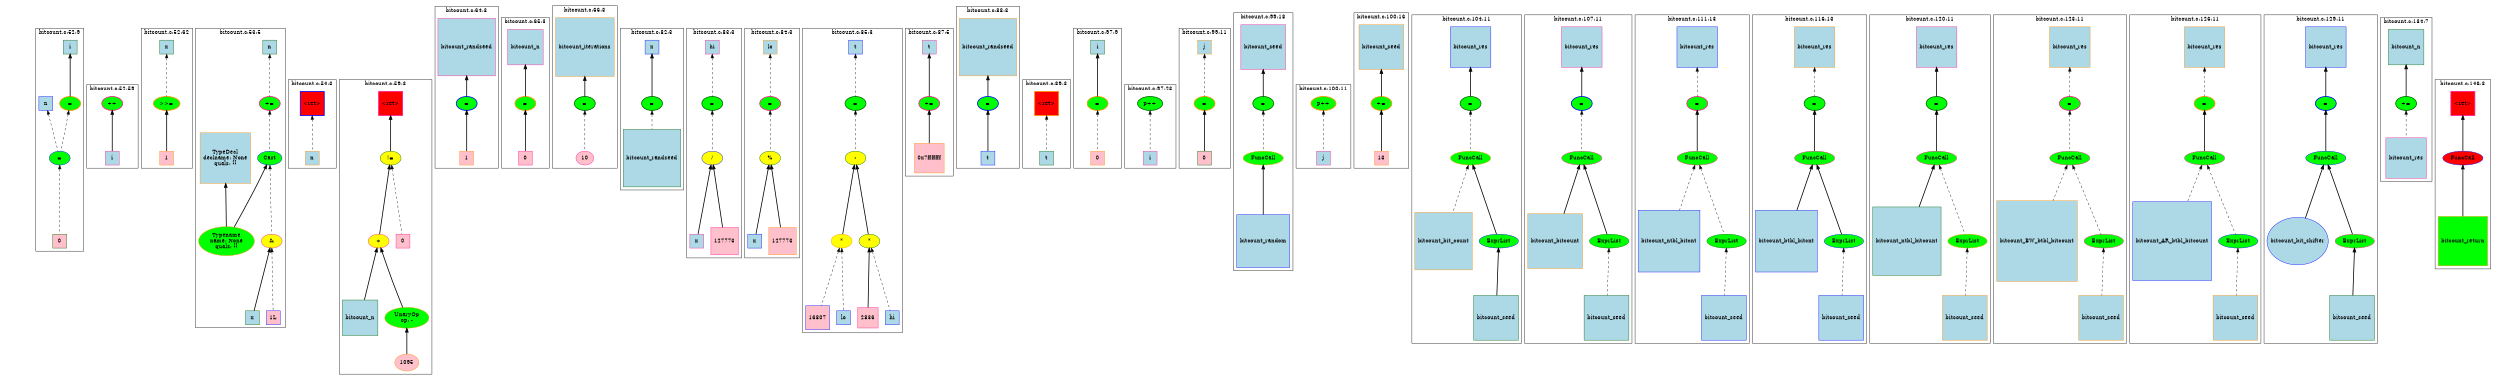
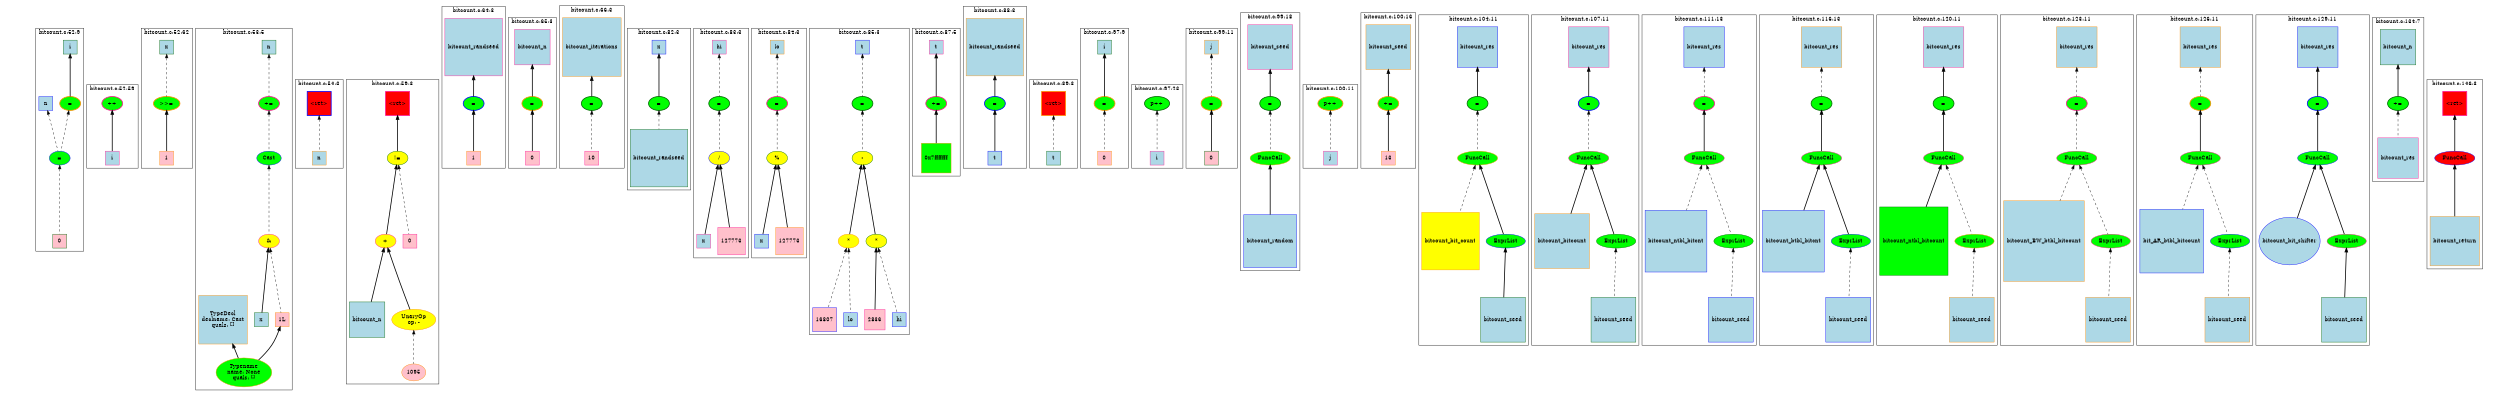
  strict graph {
    newrank=true
    node [style=filled color=darkorange fillcolor=lightblue shape=square]
    edge [style=bold dir=back]
    rank2 [height=0.5 style=invis width=0.013889 color="" fillcolor="" shape=""]
    n2 [fillcolor=green height=0.5 label="=" style="filled,bold" width=0.75 shape=""]
    n3 [color=deeppink fillcolor=green height=0.5 label="++" style="filled,bold" width=0.75 shape=""]
    n4 [fillcolor=green height=0.5 label=">>=" style="filled,bold" width=0.75 shape=""]
    n5 [color=deeppink fillcolor=green height=0.5 label="+=" style="filled,bold" width=0.75 shape=""]
    n6 [color=blue fillcolor=red height=0.65278 label="\<ret\>" style="filled,bold" width=0.65278]
    n7 [color=deeppink fillcolor=red height=0.65278 label="\<ret\>" style="filled,bold" width=0.65278]
    n8 [color=blue fillcolor=green height=0.5 label="=" style="filled,bold" width=0.75 shape=""]
    n9 [fillcolor=green height=0.5 label="=" style="filled,bold" width=0.75 shape=""]
    n10 [color=darkgreen fillcolor=green height=0.5 label="=" style="filled,bold" width=0.75 shape=""]
    n11 [color=darkgreen fillcolor=green height=0.5 label="=" style="filled,bold" width=0.75 shape=""]
    n12 [color=darkgreen fillcolor=green height=0.5 label="=" style="filled,bold" width=0.75 shape=""]
    n13 [color=deeppink fillcolor=green height=0.5 label="=" style="filled,bold" width=0.75 shape=""]
    n14 [color=darkgreen fillcolor=green height=0.5 label="=" style="filled,bold" width=0.75 shape=""]
    n15 [color=deeppink fillcolor=green height=0.5 label="+=" style="filled,bold" width=0.75 shape=""]
    n16 [color=blue fillcolor=green height=0.5 label="=" style="filled,bold" width=0.75 shape=""]
    n17 [fillcolor=red height=0.65278 label="\<ret\>" style="filled,bold" width=0.65278]
    n18 [fillcolor=green height=0.5 label="=" style="filled,bold" width=0.75 shape=""]
    n19 [color=darkgreen fillcolor=green height=0.5 label="p++" style="filled,bold" width=0.75 shape=""]
    n20 [fillcolor=green height=0.5 label="=" style="filled,bold" width=0.75 shape=""]
    n21 [color=darkgreen fillcolor=green height=0.5 label="=" style="filled,bold" width=0.75 shape=""]
    n22 [fillcolor=green height=0.5 label="p++" style="filled,bold" width=0.75 shape=""]
    n23 [fillcolor=green height=0.5 label="+=" style="filled,bold" width=0.75 shape=""]
    n24 [color=darkgreen fillcolor=green height=0.5 label="=" style="filled,bold" width=0.75 shape=""]
    n25 [color=blue fillcolor=green height=0.5 label="=" style="filled,bold" width=0.75 shape=""]
    n26 [color=deeppink fillcolor=green height=0.5 label="=" style="filled,bold" width=0.75 shape=""]
    n27 [color=darkgreen fillcolor=green height=0.5 label="=" style="filled,bold" width=0.75 shape=""]
    n28 [color=darkgreen fillcolor=green height=0.5 label="=" style="filled,bold" width=0.75 shape=""]
    n29 [color=deeppink fillcolor=green height=0.5 label="=" style="filled,bold" width=0.75 shape=""]
    n30 [fillcolor=green height=0.5 label="=" style="filled,bold" width=0.75 shape=""]
    n31 [color=blue fillcolor=green height=0.5 label="=" style="filled,bold" width=0.75 shape=""]
    n32 [color=darkgreen fillcolor=green height=0.5 label="+=" style="filled,bold" width=0.75 shape=""]
    n33 [color=deeppink fillcolor=red height=0.65278 label="\<ret\>" style="filled,bold" width=0.65278]
    end [height=0.5 style=invis width=0.013889 color="" fillcolor="" shape=""]
    n35 [fillcolor=green height=0.5 label=FuncCall width=1.1916 shape=""]
-   n36 [height=1.6528 label=bitcount_bit_count width=1.6528]
+   n36 [fillcolor=yellow height=1.6528 label=bitcount_bit_count width=1.6528]
    n37 [color=blue fillcolor=green height=0.5 label=ExprList width=1.1555 shape=""]
    n38 [color=darkgreen height=1.2778 label=bitcount_seed width=1.2778]
    n39 [color=blue height=1.1528 label=bitcount_res width=1.1528]
    n40 [fillcolor=pink height=0.5 label=13 width=0.5]
    n41 [height=1.2778 label=bitcount_seed width=1.2778]
    n42 [color=deeppink height=0.5 label=j width=0.5]
    n43 [fillcolor=green height=0.5 label=FuncCall width=1.1916 shape=""]
    n44 [color=blue height=1.5278 label=bitcount_random width=1.5278]
    n45 [color=deeppink height=1.2778 label=bitcount_seed width=1.2778]
    n46 [color=darkgreen fillcolor=pink height=0.5 label=0 width=0.5]
    n47 [height=0.5 label=j width=0.5]
    n48 [color=deeppink height=0.5 label=i width=0.5]
    n49 [fillcolor=pink height=0.5 label=0 width=0.5]
    n50 [color=darkgreen height=0.5 label=i width=0.5]
    n51 [color=darkgreen height=0.5 label=t width=0.5]
    n52 [color=blue height=0.5 label=t width=0.5]
    n53 [height=1.6111 label=bitcount_randseed width=1.6111]
-   n54 [fillcolor=pink height=0.94444 label="0x7fffffff" width=0.94444]
+   n54 [fillcolor=green height=0.94444 label="0x7fffffff" width=0.94444]
    n55 [color=deeppink height=0.5 label=t width=0.5]
    n56 [color=blue fillcolor=red height=0.5 label=FuncCall width=1.1916 shape=""]
-   n57 [fillcolor=green height=1.3889 label=bitcount_return width=1.3889]
+   n57 [height=1.3889 label=bitcount_return width=1.3889]
    n58 [color=blue fillcolor=green height=0.5 label=Cast width=0.75 shape=""]
    n59 [fillcolor=green height=1.041 label="Typename\nname: None\nquals: []" width=1.6303 shape=""]
    n60 [color=deeppink fillcolor=yellow height=0.5 label="&" width=0.75 shape=""]
    n61 [color=darkgreen height=0.5 label=x width=0.5]
-   n62 [color=blue fillcolor=pink height=0.5 label="1L" width=0.5]
+   n62 [fillcolor=pink height=0.5 label="1L" width=0.5]
    n63 [color=darkgreen height=0.5 label=n width=0.5]
-   n64 [height=1.4722 label="TypeDecl\ndeclname: None\nquals: []" width=1.4722]
+   n64 [height=1.4722 label="TypeDecl\ndeclname: Cast\nquals: []" width=1.4722]
    n65 [color=blue fillcolor=green height=0.5 label="=" width=0.75 shape=""]
    n66 [color=darkgreen fillcolor=pink height=0.5 label=0 width=0.5]
    n67 [color=darkgreen height=0.5 label=i width=0.5]
    n68 [color=blue height=0.5 label=n width=0.5]
    n69 [color=deeppink height=1.1528 label=bitcount_res width=1.1528]
    n70 [color=darkgreen height=1.0278 label=bitcount_n width=1.0278]
    n71 [color=darkgreen fillcolor=yellow height=0.5 label="-" width=0.75 shape=""]
    n72 [fillcolor=yellow height=0.5 label="*" width=0.75 shape=""]
    n73 [color=darkgreen fillcolor=yellow height=0.5 label="*" width=0.75 shape=""]
    n74 [color=blue fillcolor=pink height=0.69444 label=16807 width=0.69444]
    n75 [color=blue height=0.5 label=lo width=0.5]
    n76 [color=deeppink fillcolor=pink height=0.61111 label=2836 width=0.61111]
    n77 [color=blue height=0.5 label=hi width=0.5]
    n78 [color=blue height=0.5 label=t width=0.5]
    n79 [color=darkgreen fillcolor=yellow height=0.5 label="!=" width=0.75 shape=""]
    n80 [color=deeppink fillcolor=yellow height=0.5 label="+" width=0.75 shape=""]
    n81 [color=deeppink fillcolor=pink height=0.5 label=0 width=0.5]
    n82 [color=darkgreen height=1.0278 label=bitcount_n width=1.0278]
-   n83 [fillcolor=green height=0.74639 label="UnaryOp\nop: -" width=1.316 shape=""]
+   n83 [fillcolor=yellow height=0.74639 label="UnaryOp\nop: -" width=1.316 shape=""]
    n84 [fillcolor=pink height=0.61111 label=1095 shape=ellipse width=0.61111]
    n85 [color=blue fillcolor=green height=0.5 label=FuncCall width=1.1916 shape=""]
    n86 [color=blue height=1.7083 label=bitcount_bit_shifter shape=ellipse width=1.7083]
    n87 [color=deeppink fillcolor=green height=0.5 label=ExprList width=1.1555 shape=""]
    n88 [color=darkgreen height=1.2778 label=bitcount_seed width=1.2778]
    n89 [color=blue height=1.1528 label=bitcount_res width=1.1528]
    n90 [color=deeppink fillcolor=green height=0.5 label=FuncCall width=1.1916 shape=""]
-   n91 [color=blue height=2.2917 label=bitcount_AR_btbl_bitcount width=2.2917]
+   n91 [color=blue height=2.2917 label=bit_AR_btbl_bitcount width=2.2917]
    n92 [color=blue fillcolor=green height=0.5 label=ExprList width=1.1555 shape=""]
    n93 [height=1.2778 label=bitcount_seed width=1.2778]
    n94 [height=1.1528 label=bitcount_res width=1.1528]
    n95 [color=darkgreen fillcolor=yellow height=0.5 label="%" width=0.75 shape=""]
    n96 [color=blue height=0.5 label=x width=0.5]
    n97 [fillcolor=pink height=0.79167 label=127773 width=0.79167]
    n98 [height=0.5 label=lo width=0.5]
    n99 [fillcolor=pink height=0.5 label=1 width=0.5]
    n100 [color=darkgreen height=0.5 label=x width=0.5]
    n101 [color=deeppink fillcolor=green height=0.5 label=FuncCall width=1.1916 shape=""]
    n102 [height=2.3472 label=bitcount_BW_btbl_bitcount width=2.3472]
    n103 [color=deeppink fillcolor=green height=0.5 label=ExprList width=1.1555 shape=""]
    n104 [height=1.2778 label=bitcount_seed width=1.2778]
    n105 [height=1.1528 label=bitcount_res width=1.1528]
    n106 [color=blue fillcolor=yellow height=0.5 label="/" width=0.75 shape=""]
    n107 [color=deeppink height=0.5 label=x width=0.5]
    n108 [color=deeppink fillcolor=pink height=0.79167 label=127773 width=0.79167]
    n109 [color=deeppink height=0.5 label=hi width=0.5]
    n110 [height=0.5 label=n width=0.5]
    n111 [color=deeppink fillcolor=green height=0.5 label=FuncCall width=1.1916 shape=""]
-   n112 [color=darkgreen height=1.9444 label=bitcount_ntbl_bitcount width=1.9444]
+   n112 [color=darkgreen fillcolor=green height=1.9444 label=bitcount_ntbl_bitcount width=1.9444]
    n113 [fillcolor=green height=0.5 label=ExprList width=1.1555 shape=""]
    n114 [height=1.2778 label=bitcount_seed width=1.2778]
    n115 [color=deeppink height=1.1528 label=bitcount_res width=1.1528]
    n116 [color=deeppink fillcolor=green height=0.5 label=FuncCall width=1.1916 shape=""]
    n117 [color=blue height=1.75 label=bitcount_ntbl_bitcnt width=1.75]
    n118 [color=darkgreen fillcolor=green height=0.5 label=ExprList width=1.1555 shape=""]
    n119 [color=blue height=1.2778 label=bitcount_seed width=1.2778]
    n120 [color=blue height=1.1528 label=bitcount_res width=1.1528]
    n121 [color=darkgreen height=1.6111 label=bitcount_randseed width=1.6111]
    n122 [color=blue height=0.5 label=x width=0.5]
    n123 [color=deeppink height=0.5 label=i width=0.5]
    n124 [color=deeppink fillcolor=green height=0.5 label=FuncCall width=1.1916 shape=""]
    n125 [color=blue height=1.75 label=bitcount_btbl_bitcnt width=1.75]
    n126 [color=blue fillcolor=green height=0.5 label=ExprList width=1.1555 shape=""]
    n127 [color=blue height=1.2778 label=bitcount_seed width=1.2778]
    n128 [height=1.1528 label=bitcount_res width=1.1528]
-   n129 [color=deeppink fillcolor=pink height=0.5 label=10 shape=ellipse width=0.5]
+   n129 [color=deeppink fillcolor=pink height=0.5 label=10 width=0.5]
    n130 [height=1.6389 label=bitcount_iterations width=1.6389]
    n131 [color=deeppink fillcolor=pink height=0.5 label=0 width=0.5]
    n132 [color=deeppink height=1.0278 label=bitcount_n width=1.0278]
    n133 [color=deeppink fillcolor=green height=0.5 label=FuncCall width=1.1916 shape=""]
    n134 [height=1.5556 label=bitcount_bitcount width=1.5556]
    n135 [color=darkgreen fillcolor=green height=0.5 label=ExprList width=1.1555 shape=""]
    n136 [color=darkgreen height=1.2778 label=bitcount_seed width=1.2778]
    n137 [color=deeppink height=1.1528 label=bitcount_res width=1.1528]
    n138 [fillcolor=pink height=0.5 label=1 width=0.5]
    n139 [color=deeppink height=1.6111 label=bitcount_randseed width=1.6111]
    rank1 [height=0.5 style=invis width=0.013889 color="" fillcolor="" shape=""]
    subgraph sub_1 {
      rank=same
      rankdir=LR
      rank2
      n2
      n3
      n4
      n5
      n6
      n7
      n8
      n9
      n10
      n11
      n12
      n13
      n14
      n15
      n16
      n17
      n18
      n19
      n20
      n21
      n22
      n23
      n24
      n25
      n26
      n27
      n28
      n29
      n30
      n31
      n32
      n33
      end
    }
    subgraph cluster_2 {
      label="bitcount.c:104:11"
      n24
      n35
      n36
      n37
      n38
      n39
    }
    subgraph cluster_3 {
      label="bitcount.c:100:16"
      n23
      n40
      n41
    }
    subgraph cluster_4 {
      label="bitcount.c:100:11"
      n22
      n42
    }
    subgraph cluster_5 {
      label="bitcount.c:99:18"
      n21
      n43
      n44
      n45
    }
    subgraph cluster_6 {
      label="bitcount.c:99:11"
      n20
      n46
      n47
    }
    subgraph cluster_7 {
      label="bitcount.c:97:23"
      n19
      n48
    }
    subgraph cluster_8 {
      label="bitcount.c:97:9"
      n18
      n49
      n50
    }
    subgraph cluster_9 {
      label="bitcount.c:89:3"
      n17
      n51
    }
    subgraph cluster_10 {
      label="bitcount.c:88:3"
      n16
      n52
      n53
    }
    subgraph cluster_11 {
      label="bitcount.c:87:5"
      n15
      n54
      n55
    }
    subgraph cluster_12 {
      label="bitcount.c:146:3"
      n33
      n56
      n57
    }
    subgraph cluster_13 {
      label="bitcount.c:53:5"
      n5
      n58
      n59
      n60
      n61
      n62
      n63
      n64
    }
    subgraph cluster_14 {
      label="bitcount.c:52:9"
      n2
      n65
      n66
      n67
      n68
    }
    subgraph cluster_15 {
      label="bitcount.c:134:7"
      n32
      n69
      n70
    }
    subgraph cluster_16 {
      label="bitcount.c:85:3"
      n14
      n71
      n72
      n73
      n74
      n75
      n76
      n77
      n78
    }
    subgraph cluster_17 {
      label="bitcount.c:59:3"
      n7
      n79
      n80
      n81
      n82
      n83
      n84
    }
    subgraph cluster_18 {
      label="bitcount.c:129:11"
      n31
      n85
      n86
      n87
      n88
      n89
    }
    subgraph cluster_19 {
      label="bitcount.c:126:11"
      n30
      n90
      n91
      n92
      n93
      n94
    }
    subgraph cluster_20 {
      label="bitcount.c:84:3"
      n13
      n95
      n96
      n97
      n98
    }
    subgraph cluster_21 {
      label="bitcount.c:52:62"
      n4
      n99
      n100
    }
    subgraph cluster_22 {
      label="bitcount.c:123:11"
      n29
      n101
      n102
      n103
      n104
      n105
    }
    subgraph cluster_23 {
      label="bitcount.c:83:3"
      n12
      n106
      n107
      n108
      n109
    }
    subgraph cluster_24 {
      label="bitcount.c:54:3"
      n6
      n110
    }
    subgraph cluster_25 {
      label="bitcount.c:120:11"
      n28
      n111
      n112
      n113
      n114
      n115
    }
    subgraph cluster_26 {
      label="bitcount.c:111:13"
      n26
      n116
      n117
      n118
      n119
      n120
    }
    subgraph cluster_27 {
      label="bitcount.c:82:3"
      n11
      n121
      n122
    }
    subgraph cluster_28 {
      label="bitcount.c:52:59"
      n3
      n123
    }
    subgraph cluster_29 {
      label="bitcount.c:116:13"
      n27
      n124
      n125
      n126
      n127
      n128
    }
    subgraph cluster_30 {
      label="bitcount.c:66:3"
      n10
      n129
      n130
    }
    subgraph cluster_31 {
      label="bitcount.c:65:3"
      n9
      n131
      n132
    }
    subgraph cluster_32 {
      label="bitcount.c:107:11"
      n25
      n133
      n134
      n135
      n136
      n137
    }
    subgraph cluster_33 {
      label="bitcount.c:64:3"
      n8
      n138
      n139
    }
    rank2 -- n2 [style=invis dir=""]
    n2 -- n3 [style=invis dir=""]
    n2 -- n65 [style=dashed]
    n3 -- n4 [style=invis dir=""]
    n3 -- n123
    n4 -- n5 [style=invis dir=""]
    n4 -- n99
    n5 -- n6 [style=invis dir=""]
    n5 -- n58 [style=dashed]
    n6 -- n7 [style=invis dir=""]
    n6 -- n110 [style=dashed]
    n7 -- n8 [style=invis dir=""]
    n7 -- n79
    n8 -- n9 [style=invis dir=""]
    n8 -- n138
    n9 -- n10 [style=invis dir=""]
    n9 -- n131
    n10 -- n11 [style=invis dir=""]
    n10 -- n129 [style=dashed]
    n11 -- n12 [style=invis dir=""]
    n11 -- n121 [style=dashed]
    n12 -- n13 [style=invis dir=""]
    n12 -- n106 [style=dashed]
    n13 -- n14 [style=invis dir=""]
    n13 -- n95 [style=dashed]
    n14 -- n15 [style=invis dir=""]
    n14 -- n71 [style=dashed]
    n15 -- n16 [style=invis dir=""]
    n15 -- n54
    n16 -- n17 [style=invis dir=""]
    n16 -- n52
    n17 -- n18 [style=invis dir=""]
    n17 -- n51 [style=dashed]
    n18 -- n19 [style=invis dir=""]
    n18 -- n49 [style=dashed]
    n19 -- n20 [style=invis dir=""]
    n19 -- n48 [style=dashed]
    n20 -- n21 [style=invis dir=""]
    n20 -- n46
    n21 -- n22 [style=invis dir=""]
    n21 -- n43 [style=dashed]
    n22 -- n23 [style=invis dir=""]
    n22 -- n42 [style=dashed]
    n23 -- n24 [style=invis dir=""]
    n23 -- n40
    n24 -- n25 [style=invis dir=""]
    n24 -- n35 [style=dashed]
    n25 -- n26 [style=invis dir=""]
    n25 -- n133 [style=dashed]
    n26 -- n27 [style=invis dir=""]
    n26 -- n116
    n27 -- n28 [style=invis dir=""]
    n27 -- n124
    n28 -- n29 [style=invis dir=""]
    n28 -- n111
    n29 -- n30 [style=invis dir=""]
    n29 -- n101 [style=dashed]
    n30 -- n31 [style=invis dir=""]
    n30 -- n90
    n31 -- n32 [style=invis dir=""]
    n31 -- n85
    n32 -- n33 [style=invis dir=""]
    n32 -- n69 [style=dashed]
    n33 -- end [style=invis dir=""]
    n33 -- n56
    n35 -- n36 [style=dashed]
    n35 -- n37
    n37 -- n38
    n39 -- n24
    n41 -- n23
    n43 -- n44
    n45 -- n21
    n47 -- n20 [style=dashed]
    n50 -- n18
    n53 -- n16
    n55 -- n15
    n56 -- n57
-   n58 -- n59
+   n62 -- n59
    n58 -- n60 [style=dashed]
    n60 -- n61
    n60 -- n62 [style=dashed]
    n63 -- n5 [style=dashed]
    n64 -- n59
    n65 -- n66 [style=dashed]
    n67 -- n2
    n68 -- n65 [style=dashed]
    n70 -- n32
    n71 -- n72
    n71 -- n73
    n72 -- n74 [style=dashed]
    n72 -- n75 [style=dashed]
    n73 -- n76
    n73 -- n77 [style=dashed]
    n78 -- n14 [style=dashed]
    n79 -- n80
    n79 -- n81 [style=dashed]
    n80 -- n82
    n80 -- n83
-   n83 -- n84
+   n83 -- n84 [style=dashed]
    n85 -- n86
    n85 -- n87
    n87 -- n88
    n89 -- n31
    n90 -- n91 [style=dashed]
    n90 -- n92 [style=dashed]
    n92 -- n93 [style=dashed]
    n94 -- n30 [style=dashed]
    n95 -- n96
    n95 -- n97
    n98 -- n13 [style=dashed]
    n100 -- n4 [style=dashed]
    n101 -- n102 [style=dashed]
    n101 -- n103 [style=dashed]
    n103 -- n104 [style=dashed]
    n105 -- n29 [style=dashed]
    n106 -- n107
    n106 -- n108
    n109 -- n12 [style=dashed]
    n111 -- n112
    n111 -- n113 [style=dashed]
    n113 -- n114 [style=dashed]
    n115 -- n28
    n116 -- n117 [style=dashed]
    n116 -- n118 [style=dashed]
    n118 -- n119 [style=dashed]
    n120 -- n26 [style=dashed]
    n122 -- n11
    n124 -- n125
    n124 -- n126
    n126 -- n127 [style=dashed]
    n128 -- n27 [style=dashed]
    n130 -- n10
    n132 -- n9
    n133 -- n134
    n133 -- n135
    n135 -- n136 [style=dashed]
    n137 -- n25
    n139 -- n8
    rank1 -- rank2 [style=invis dir=""]
  }
